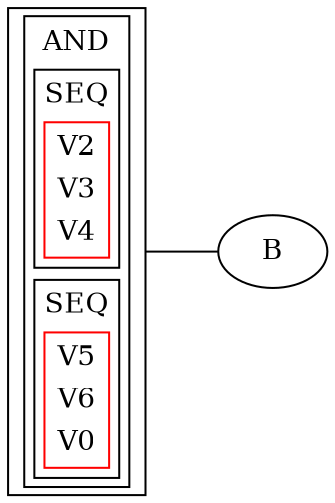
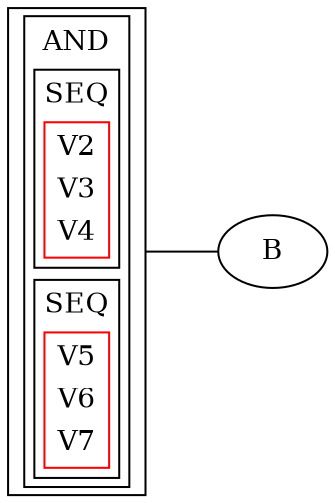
  graph {
    rankdir=LR
-   n1 [label=<         <TABLE CELLBORDER="0">             <TR><TD>AND</TD></TR>             <TR><TD>                 <TABLE CELLBORDER="0">                     <TR><TD color="red">SEQ</TD></TR>                     <TR><TD color="red"><TABLE CELLBORDER="0">                     <TR><TD color="red">V2</TD></TR>                     <TR><TD color="red">V3</TD></TR>                     <TR><TD color="red">V4</TD></TR>                                      </TABLE></TD></TR>                 </TABLE>             </TD></TR>             <TR><TD>                 <TABLE CELLBORDER="0">                     <TR><TD color="red">SEQ</TD></TR>                     <TR><TD color="red"><TABLE CELLBORDER="0">                     <TR><TD color="red">V5</TD></TR>                     <TR><TD color="red">V6</TD></TR>                     <TR><TD color="red">V0</TD></TR>                                      </TABLE></TD></TR>                 </TABLE>             </TD></TR>         </TABLE>     > shape=box]
+   n1 [label=<         <TABLE CELLBORDER="0">             <TR><TD>AND</TD></TR>             <TR><TD>                 <TABLE CELLBORDER="0">                     <TR><TD color="red">SEQ</TD></TR>                     <TR><TD color="red"><TABLE CELLBORDER="0">                     <TR><TD color="red">V2</TD></TR>                     <TR><TD color="red">V3</TD></TR>                     <TR><TD color="red">V4</TD></TR>                                      </TABLE></TD></TR>                 </TABLE>             </TD></TR>             <TR><TD>                 <TABLE CELLBORDER="0">                     <TR><TD color="red">SEQ</TD></TR>                     <TR><TD color="red"><TABLE CELLBORDER="0">                     <TR><TD color="red">V5</TD></TR>                     <TR><TD color="red">V6</TD></TR>                     <TR><TD color="red">V7</TD></TR>                                      </TABLE></TD></TR>                 </TABLE>             </TD></TR>         </TABLE>     > shape=box]
    B
    n1 -- B
  }
